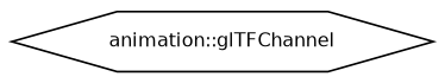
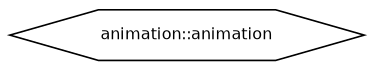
  digraph {
    rankdir=LR
-   n1 [color=black fillcolor=white fontname=Helvetica fontsize=10 height=0.2 label="animation::glTFChannel" shape=hexagon style=filled width=0.4]
+   n1 [color=black fillcolor=white fontname=Helvetica fontsize=10 height=0.2 label="animation::animation" shape=hexagon style=filled width=0.4]
  }
